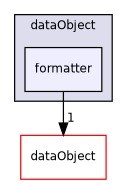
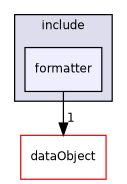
  digraph {
    compound=true
    fontname="DejaVu Sans"
    node [fontname="DejaVu Sans" fontsize=10 shape=box style=filled]
    n1 [fillcolor="#eeeeff" label=formatter pencolor=black]
    n2 [color=red fillcolor=white label=dataObject]
    subgraph cluster_1 {
      bgcolor="#ddddee"
      fontsize=10
-     label=dataObject
+     label=include
      pencolor=black
      n1
    }
    n1 -> n2 [headlabel=1 labeldistance=1.5 labelfontname=Helvetica labelfontsize=10 fontname="DejaVu Sans"]
  }
